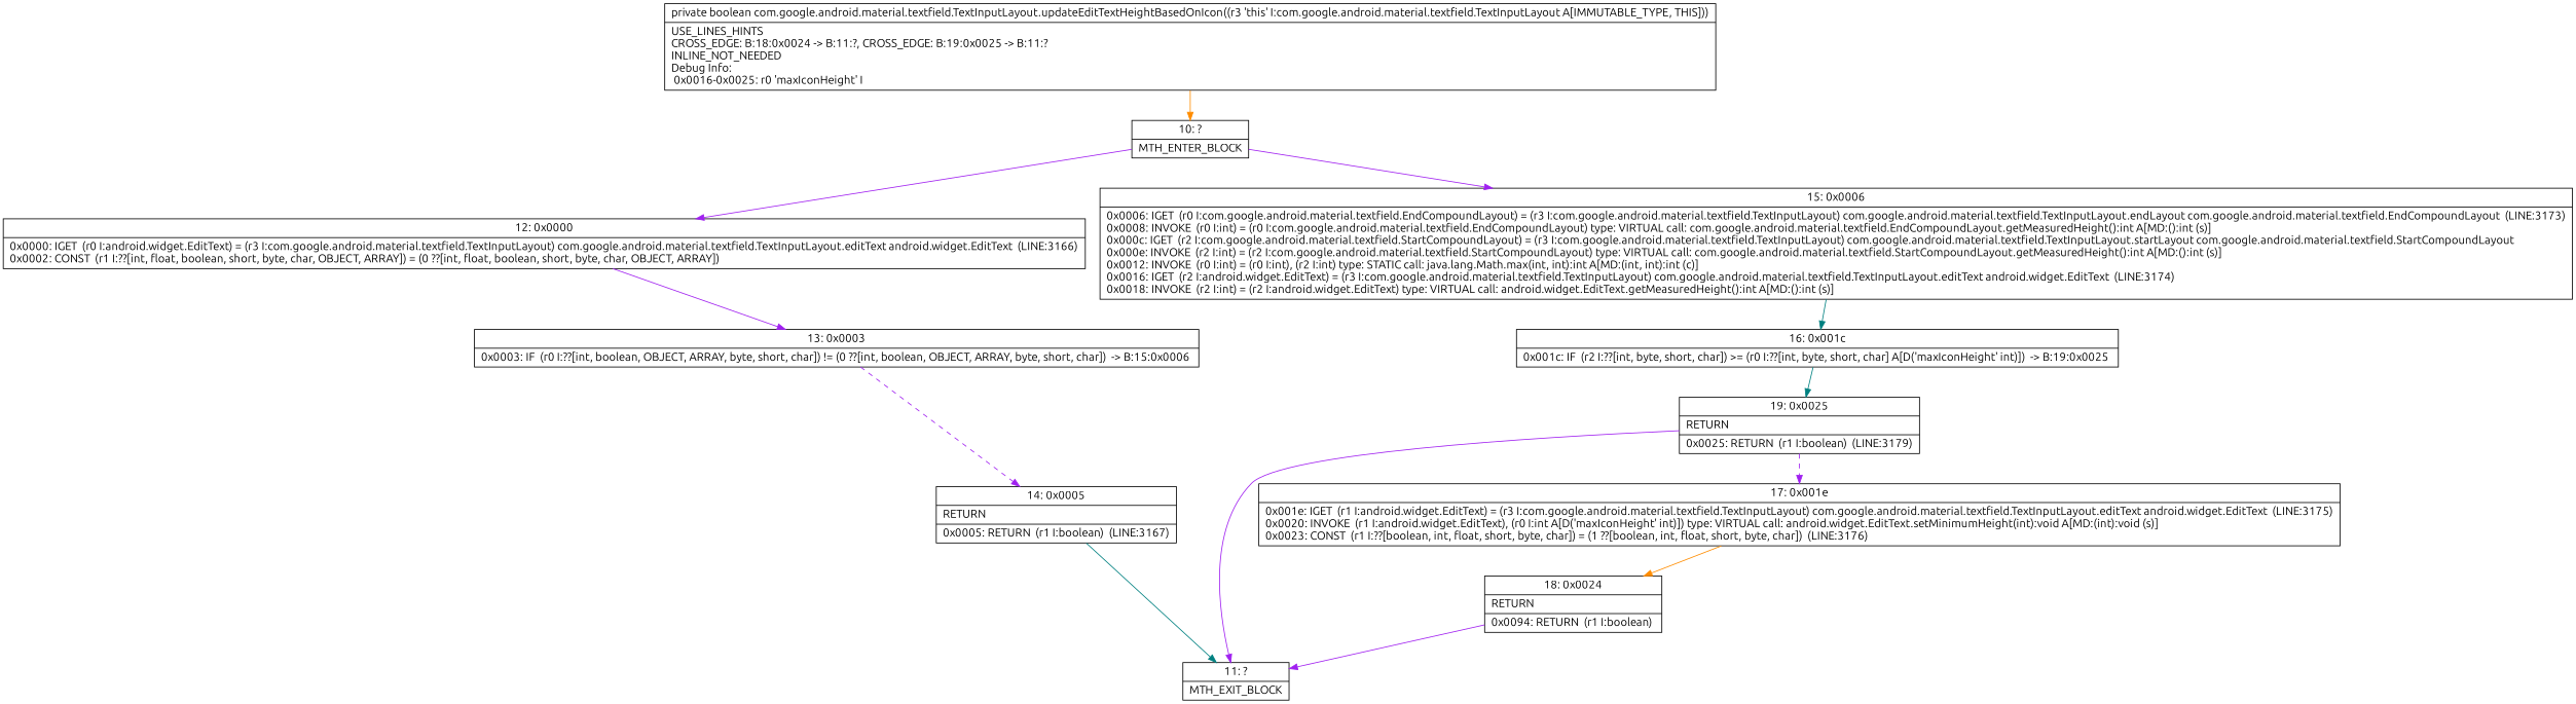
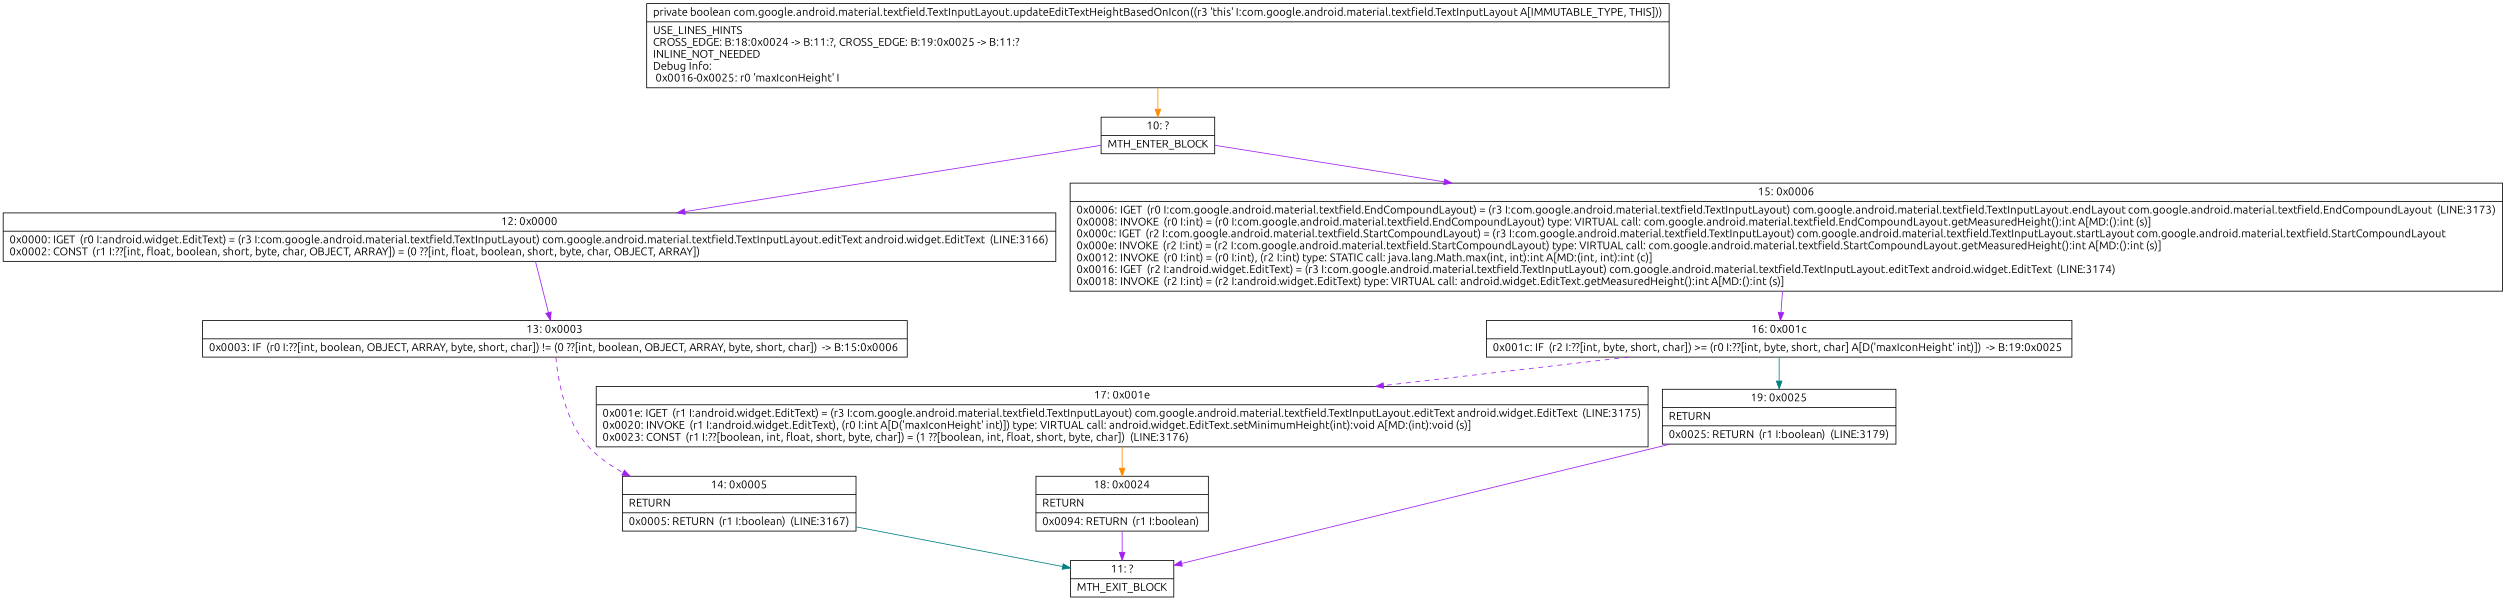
  digraph {
    fontname=Ubuntu
    node [fontname=Ubuntu shape=record]
    edge [color=purple fontname=Ubuntu]
    n1 [label="{10\:\ ?|MTH_ENTER_BLOCK\l}"]
    n2 [label="{12\:\ 0x0000|0x0000: IGET  (r0 I:android.widget.EditText) = (r3 I:com.google.android.material.textfield.TextInputLayout) com.google.android.material.textfield.TextInputLayout.editText android.widget.EditText  (LINE:3166)\l0x0002: CONST  (r1 I:??[int, float, boolean, short, byte, char, OBJECT, ARRAY]) = (0 ??[int, float, boolean, short, byte, char, OBJECT, ARRAY]) \l}"]
    n3 [label="{15\:\ 0x0006|0x0006: IGET  (r0 I:com.google.android.material.textfield.EndCompoundLayout) = (r3 I:com.google.android.material.textfield.TextInputLayout) com.google.android.material.textfield.TextInputLayout.endLayout com.google.android.material.textfield.EndCompoundLayout  (LINE:3173)\l0x0008: INVOKE  (r0 I:int) = (r0 I:com.google.android.material.textfield.EndCompoundLayout) type: VIRTUAL call: com.google.android.material.textfield.EndCompoundLayout.getMeasuredHeight():int A[MD:():int (s)]\l0x000c: IGET  (r2 I:com.google.android.material.textfield.StartCompoundLayout) = (r3 I:com.google.android.material.textfield.TextInputLayout) com.google.android.material.textfield.TextInputLayout.startLayout com.google.android.material.textfield.StartCompoundLayout \l0x000e: INVOKE  (r2 I:int) = (r2 I:com.google.android.material.textfield.StartCompoundLayout) type: VIRTUAL call: com.google.android.material.textfield.StartCompoundLayout.getMeasuredHeight():int A[MD:():int (s)]\l0x0012: INVOKE  (r0 I:int) = (r0 I:int), (r2 I:int) type: STATIC call: java.lang.Math.max(int, int):int A[MD:(int, int):int (c)]\l0x0016: IGET  (r2 I:android.widget.EditText) = (r3 I:com.google.android.material.textfield.TextInputLayout) com.google.android.material.textfield.TextInputLayout.editText android.widget.EditText  (LINE:3174)\l0x0018: INVOKE  (r2 I:int) = (r2 I:android.widget.EditText) type: VIRTUAL call: android.widget.EditText.getMeasuredHeight():int A[MD:():int (s)]\l}"]
    n4 [label="{13\:\ 0x0003|0x0003: IF  (r0 I:??[int, boolean, OBJECT, ARRAY, byte, short, char]) != (0 ??[int, boolean, OBJECT, ARRAY, byte, short, char])  \-\> B:15:0x0006 \l}"]
    n5 [label="{14\:\ 0x0005|RETURN\l|0x0005: RETURN  (r1 I:boolean)  (LINE:3167)\l}"]
    n6 [label="{11\:\ ?|MTH_EXIT_BLOCK\l}"]
    n7 [label="{16\:\ 0x001c|0x001c: IF  (r2 I:??[int, byte, short, char]) \>= (r0 I:??[int, byte, short, char] A[D('maxIconHeight' int)])  \-\> B:19:0x0025 \l}"]
    n8 [label="{17\:\ 0x001e|0x001e: IGET  (r1 I:android.widget.EditText) = (r3 I:com.google.android.material.textfield.TextInputLayout) com.google.android.material.textfield.TextInputLayout.editText android.widget.EditText  (LINE:3175)\l0x0020: INVOKE  (r1 I:android.widget.EditText), (r0 I:int A[D('maxIconHeight' int)]) type: VIRTUAL call: android.widget.EditText.setMinimumHeight(int):void A[MD:(int):void (s)]\l0x0023: CONST  (r1 I:??[boolean, int, float, short, byte, char]) = (1 ??[boolean, int, float, short, byte, char])  (LINE:3176)\l}"]
    n9 [label="{19\:\ 0x0025|RETURN\l|0x0025: RETURN  (r1 I:boolean)  (LINE:3179)\l}"]
    n10 [label="{18\:\ 0x0024|RETURN\l|0x0094: RETURN  (r1 I:boolean) \l}"]
    n11 [label="{private boolean com.google.android.material.textfield.TextInputLayout.updateEditTextHeightBasedOnIcon((r3 'this' I:com.google.android.material.textfield.TextInputLayout A[IMMUTABLE_TYPE, THIS]))  | USE_LINES_HINTS\lCROSS_EDGE: B:18:0x0024 \-\> B:11:?, CROSS_EDGE: B:19:0x0025 \-\> B:11:?\lINLINE_NOT_NEEDED\lDebug Info:\l  0x0016\-0x0025: r0 'maxIconHeight' I\l}"]
    n1 -> n2
    n1 -> n3
    n2 -> n4
-   n3 -> n7 [color=teal]
+   n3 -> n7
    n4 -> n5 [style=dashed]
    n5 -> n6 [color=teal]
-   n9 -> n8 [style=dashed]
+   n7 -> n8 [style=dashed]
    n7 -> n9 [color=teal]
    n8 -> n10 [color=darkorange]
    n9 -> n6
    n10 -> n6
    n11 -> n1 [color=darkorange]
  }
